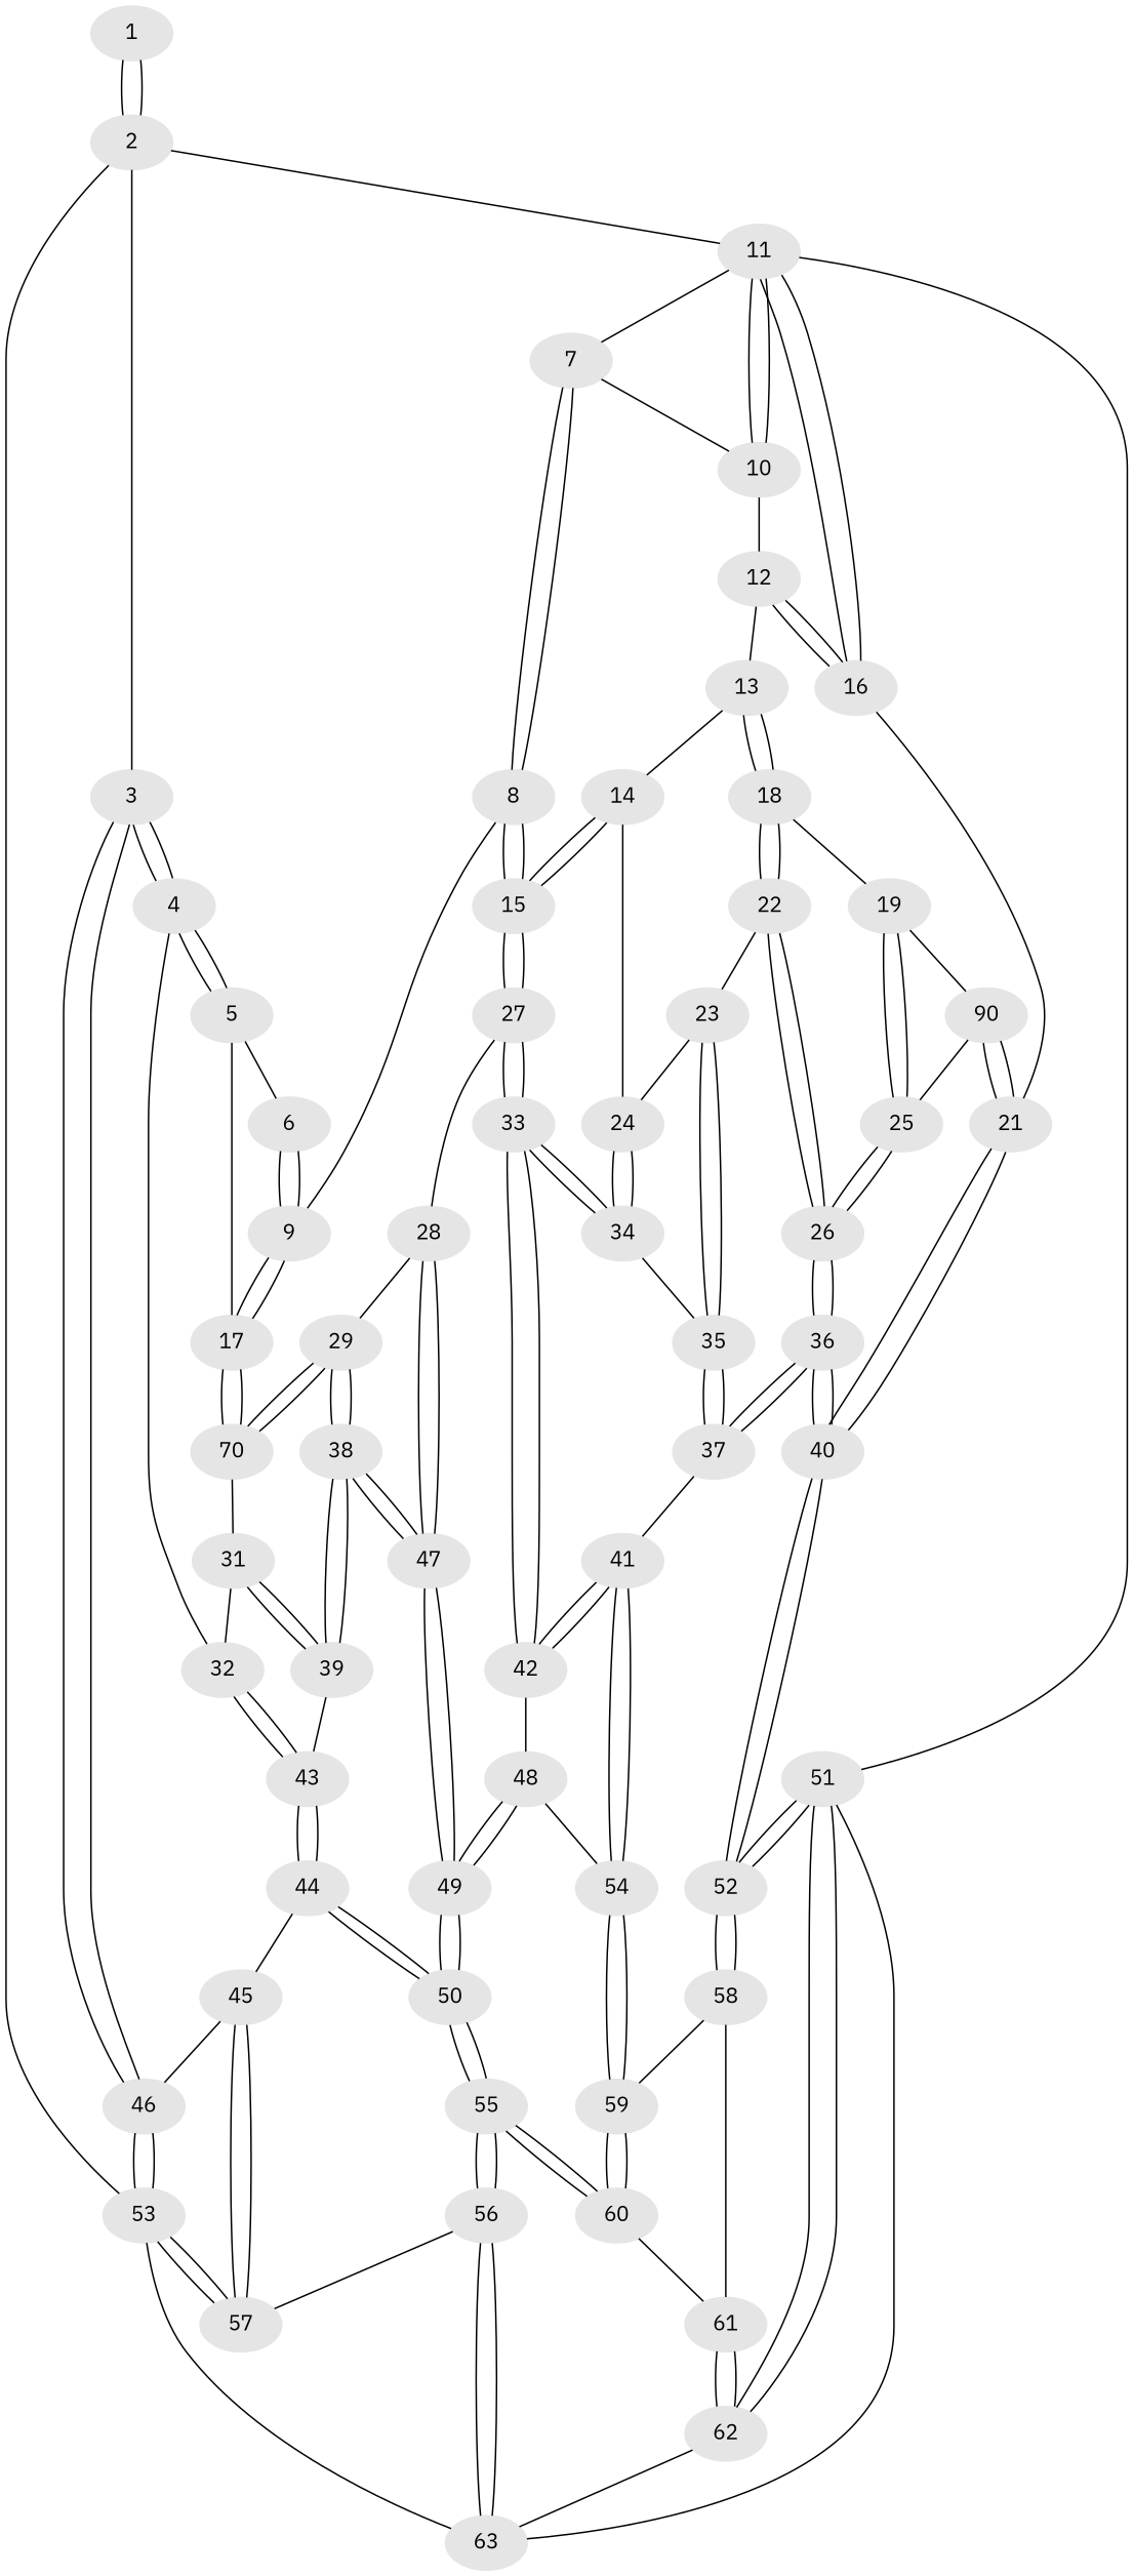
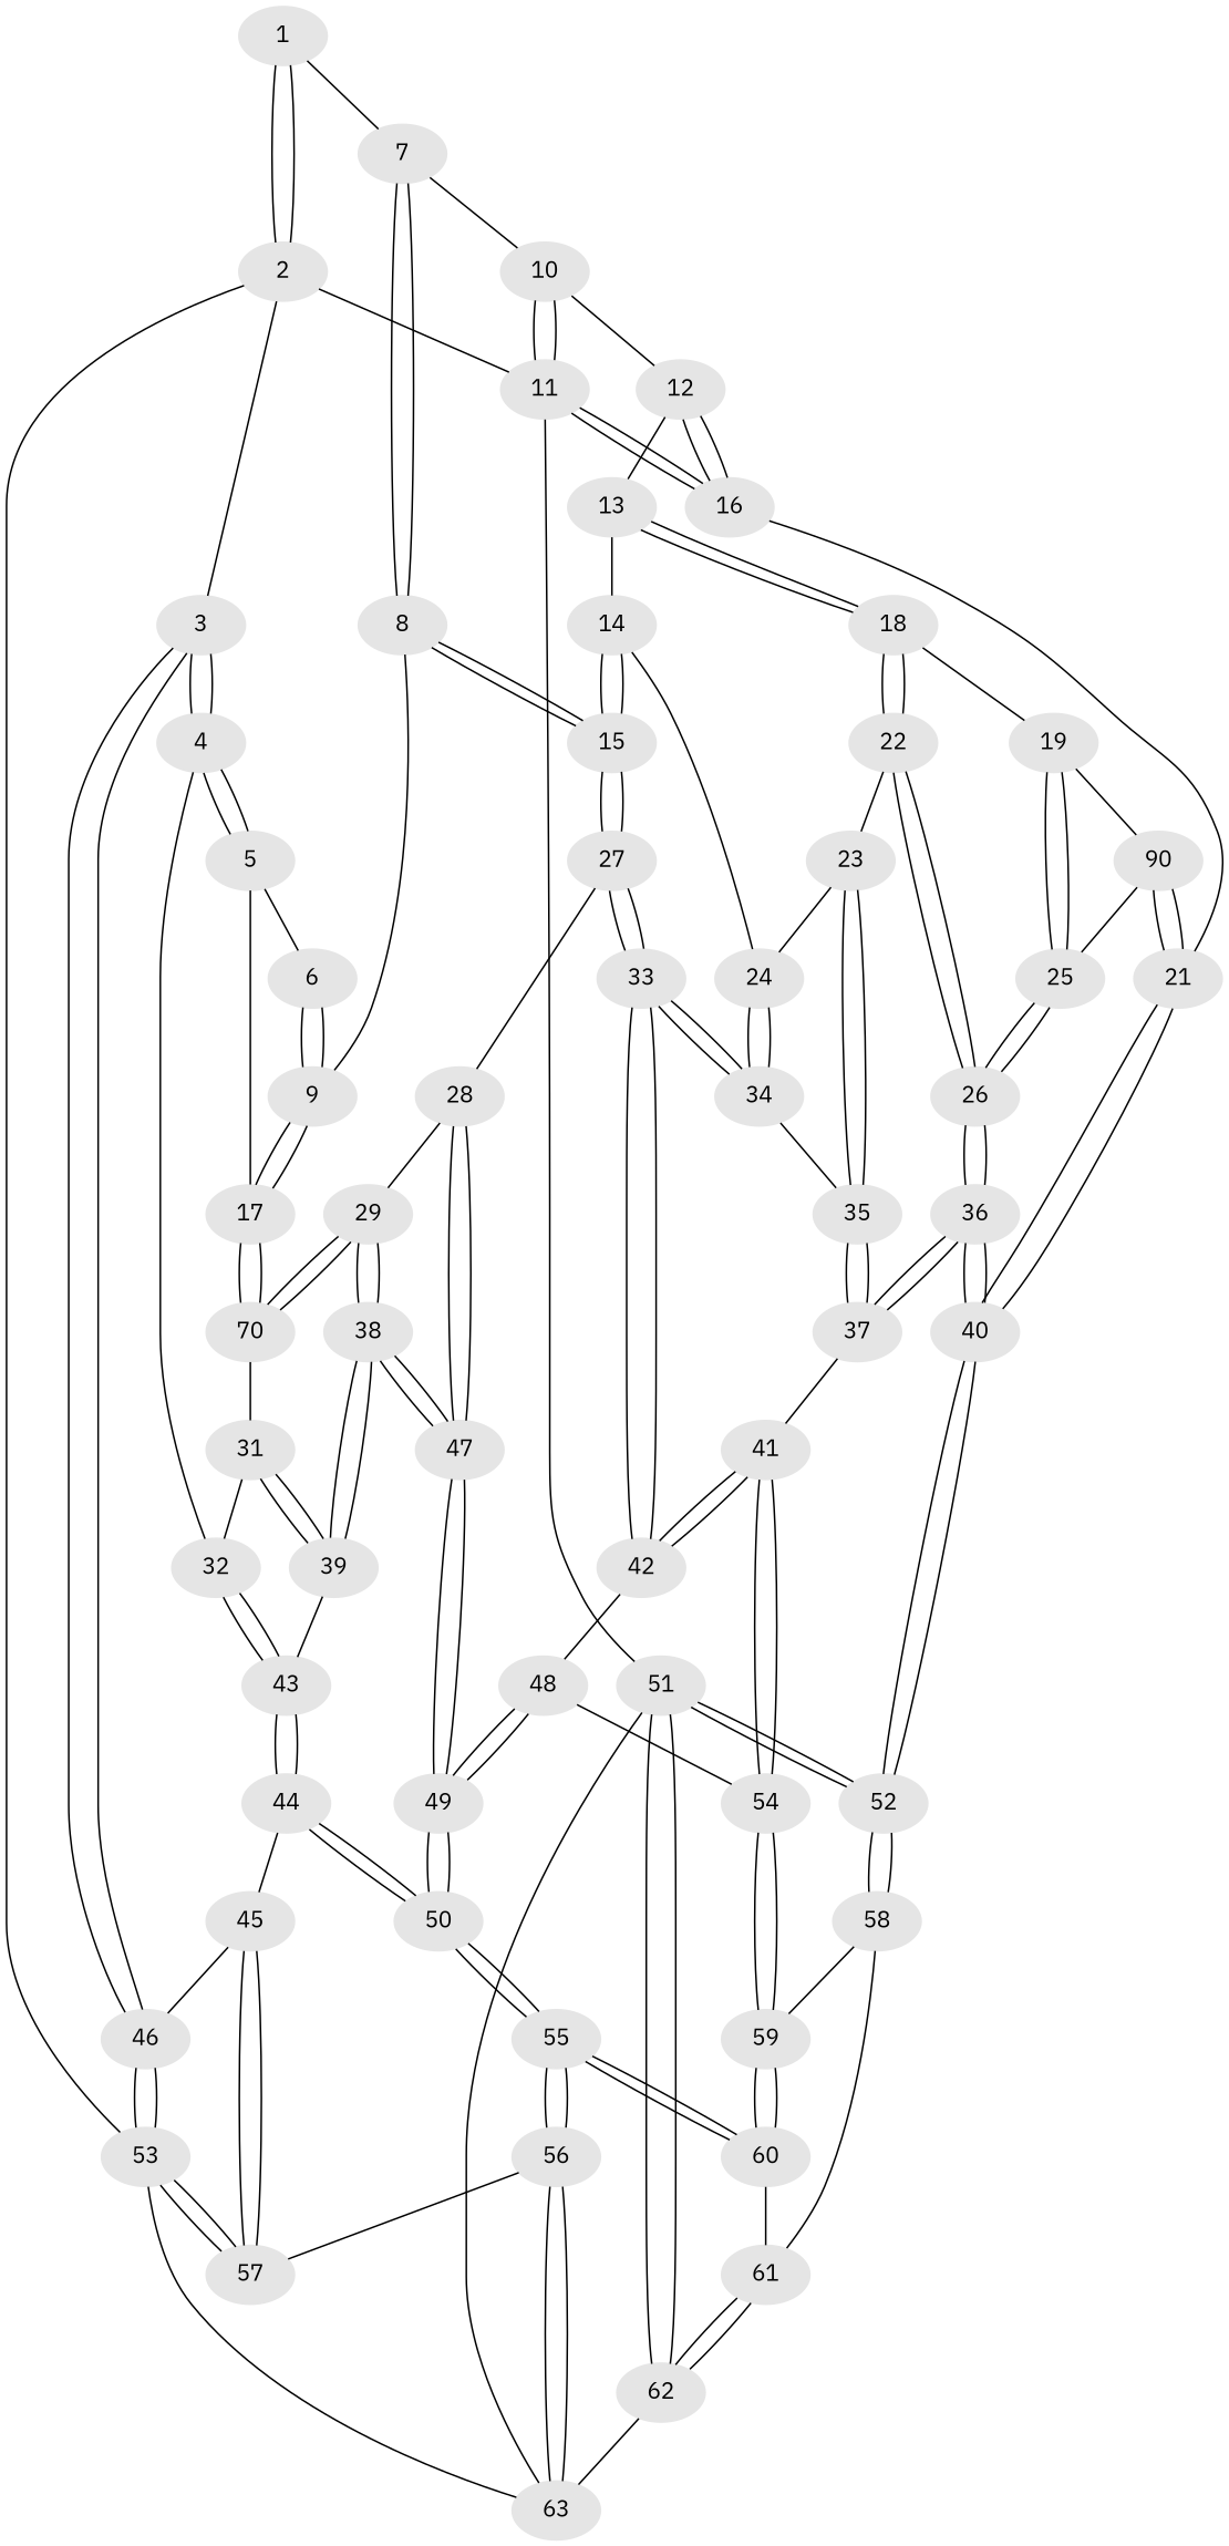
  graph {
    fontname="IBM Plex Sans"
    node [color=gray90 fontname="IBM Plex Sans" style=filled]
    edge [fontname="IBM Plex Sans"]
    1
    2
    7
    3
    11
    53
    8
    10
    4
    46
    16
    51
    57
    63
    5
    32
    6
    17
    43
    9
    n21 [label=70]
    15
    12
    27
    13
    21
    52
    62
    14
    18
    24
    19
    22
    34
    28
    33
    40
    31
    n39 [label=90]
    25
    23
    26
    35
    36
    37
    29
    47
    42
    38
    49
    39
    44
    48
    41
    54
    58
    59
    45
    50
    55
    56
    60
    61
    1 -- 2
    1 -- 2
-   11 -- 7
+   1 -- 7
    2 -- 3
    2 -- 11
    2 -- 53
    7 -- 8
    7 -- 8
    7 -- 10
    3 -- 4
    3 -- 4
    3 -- 46
    3 -- 46
    11 -- 16
    11 -- 16
    11 -- 51
    53 -- 57
    53 -- 57
    53 -- 63
    8 -- 9
    8 -- 15
    8 -- 15
    10 -- 11
    10 -- 11
    10 -- 12
    4 -- 5
    4 -- 5
    4 -- 32
    46 -- 53
    46 -- 53
    16 -- 21
    51 -- 63
    51 -- 52
    51 -- 52
    51 -- 62
    51 -- 62
    5 -- 6
    5 -- 17
    32 -- 43
    32 -- 43
    6 -- 9
    6 -- 9
    17 -- n21
    17 -- n21
    43 -- 44
    43 -- 44
    9 -- 17
    9 -- 17
    n21 -- 31
    15 -- 27
    15 -- 27
    12 -- 16
    12 -- 16
    12 -- 13
    27 -- 28
    27 -- 33
    27 -- 33
    13 -- 14
    13 -- 18
    13 -- 18
    21 -- 40
    21 -- 40
    52 -- 58
    52 -- 58
    62 -- 63
    14 -- 15
    14 -- 15
    14 -- 24
    18 -- 19
    18 -- 22
    18 -- 22
    24 -- 34
    24 -- 34
    19 -- n39
    19 -- 25
    19 -- 25
    22 -- 23
    22 -- 26
    22 -- 26
    34 -- 35
    28 -- 29
    28 -- 47
    28 -- 47
    33 -- 34
    33 -- 34
    33 -- 42
    33 -- 42
    40 -- 52
    40 -- 52
    31 -- 32
    31 -- 39
    31 -- 39
    n39 -- 21
    n39 -- 21
    n39 -- 25
    25 -- 26
    25 -- 26
    23 -- 24
    23 -- 35
    23 -- 35
    26 -- 36
    26 -- 36
    35 -- 37
    35 -- 37
    36 -- 40
    36 -- 40
    36 -- 37
    36 -- 37
    37 -- 41
    29 -- n21
    29 -- n21
    29 -- 38
    29 -- 38
    47 -- 49
    47 -- 49
    42 -- 48
    38 -- 47
    38 -- 47
    38 -- 39
    38 -- 39
    49 -- 50
    49 -- 50
    39 -- 43
    44 -- 45
    44 -- 50
    44 -- 50
    48 -- 49
    48 -- 49
    48 -- 54
    41 -- 42
    41 -- 42
    41 -- 54
    41 -- 54
    54 -- 59
    54 -- 59
    58 -- 59
    58 -- 61
    59 -- 60
    59 -- 60
    45 -- 46
    45 -- 57
    45 -- 57
    50 -- 55
    50 -- 55
    55 -- 56
    55 -- 56
    55 -- 60
    55 -- 60
    56 -- 57
    56 -- 63
    56 -- 63
    60 -- 61
    61 -- 62
    61 -- 62
  }
